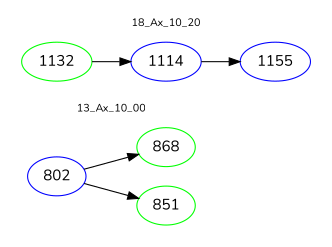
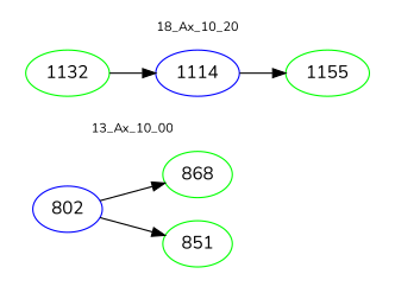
  digraph {
    fontname=Nunito
    rankdir=LR
    node [color=green fontname=Nunito]
    edge [color=black fontname=Nunito]
    n1 [label=851]
    n2 [color=blue label=802]
    n3 [label=868]
    n4 [label=1132]
    n5 [color=blue label=1114]
-   n6 [color=blue label=1155]
+   n6 [label=1155]
    subgraph cluster_1 {
      color=white
      fontsize=10
      label="13_Ax_10_00"
      n1
      n2
      n3
    }
    subgraph cluster_2 {
      color=white
      fontsize=10
      label="18_Ax_10_20"
      n4
      n5
      n6
    }
    n2 -> n1
    n2 -> n3
    n4 -> n5
    n5 -> n6
  }
